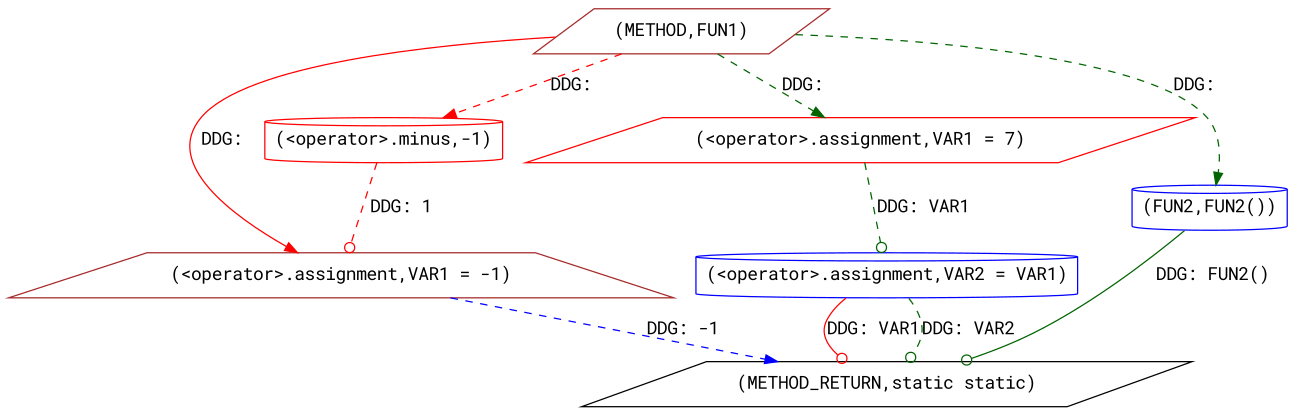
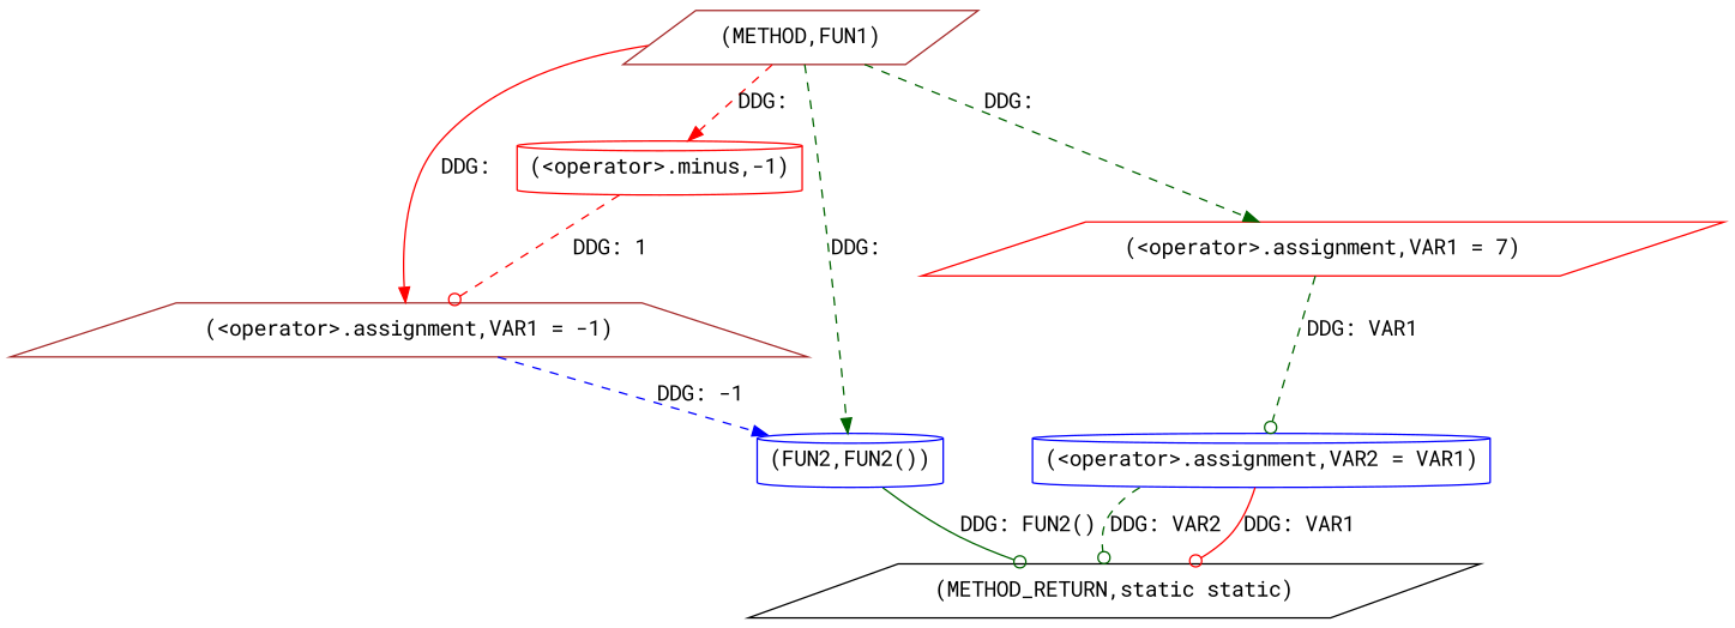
  digraph {
    fontname="Roboto Mono"
    node [color=brown fontname="Roboto Mono" shape=parallelogram]
    edge [arrowhead=normal color=darkgreen fontname="Roboto Mono" style=dashed]
    n1 [label="(METHOD,FUN1)"]
    n2 [label="(<operator>.assignment,VAR1 = -1)" shape=trapezium]
    n3 [color=red label="(<operator>.minus,-1)" shape=cylinder]
    n4 [color=red label="(<operator>.assignment,VAR1 = 7)"]
    n5 [color=blue label="(FUN2,FUN2())" shape=cylinder]
    n6 [color=black label="(METHOD_RETURN,static static)"]
    n7 [color=blue label="(<operator>.assignment,VAR2 = VAR1)" shape=cylinder]
    n1 -> n2 [color=red label="DDG: " style=solid]
    n1 -> n3 [color=red label="DDG: "]
    n1 -> n4 [label="DDG: "]
    n1 -> n5 [label="DDG: "]
-   n2 -> n6 [color=blue label="DDG: -1"]
+   n2 -> n5 [color=blue label="DDG: -1"]
    n3 -> n2 [arrowhead=odot color=red label="DDG: 1"]
    n4 -> n7 [arrowhead=odot label="DDG: VAR1"]
    n5 -> n6 [arrowhead=odot label="DDG: FUN2()" style=solid]
    n7 -> n6 [arrowhead=odot color=red label="DDG: VAR1" style=solid]
    n7 -> n6 [arrowhead=odot label="DDG: VAR2"]
  }
